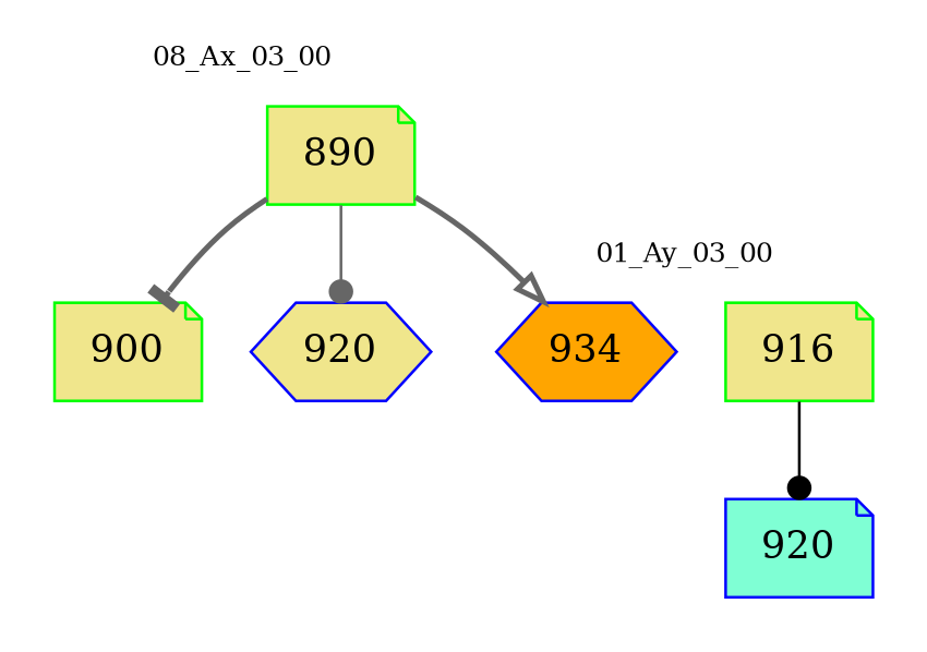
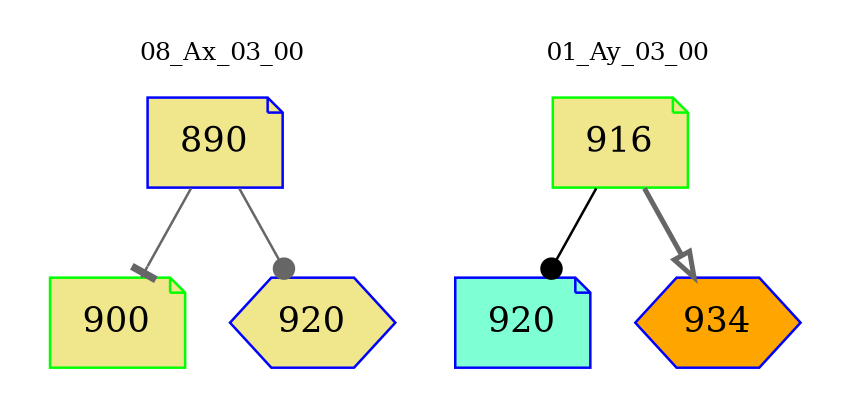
  digraph {
    node [color=green fillcolor=khaki shape=note style=filled]
    edge [arrowhead=dot color=gray40 style=bold]
-   n1 [label=890]
+   n1 [color=blue label=890]
    n2 [label=900]
    n3 [color=blue label=920 shape=hexagon]
    n4 [label=916]
    n5 [color=blue fillcolor=aquamarine label=920]
    n6 [color=blue fillcolor=orange label=934 shape=hexagon]
    subgraph cluster_1 {
      color=white
      fontsize=10
      label="08_Ax_03_00"
      n1
      n2
      n3
    }
    subgraph cluster_2 {
      color=white
      fontsize=10
      label="01_Ay_03_00"
      n4
      n5
      n6
    }
-   n1 -> n2 [arrowhead=tee]
+   n1 -> n2 [arrowhead=tee style=solid]
    n1 -> n3 [style=solid]
    n4 -> n5 [color=black style=solid]
-   n1 -> n6 [arrowhead=onormal]
+   n4 -> n6 [arrowhead=onormal]
  }
